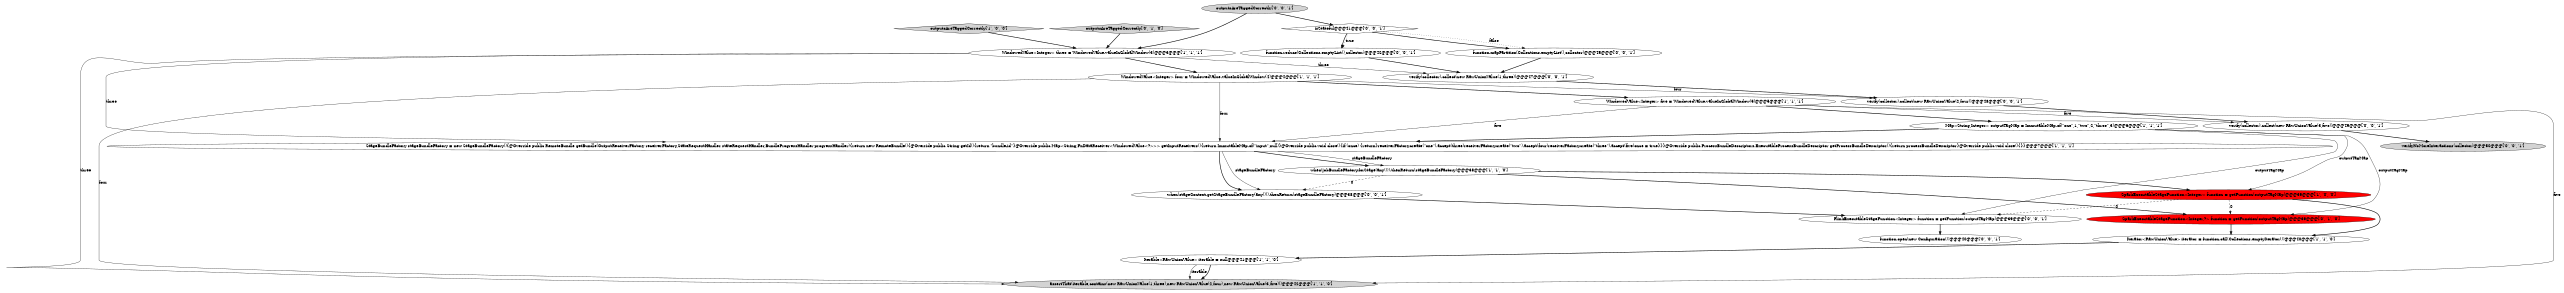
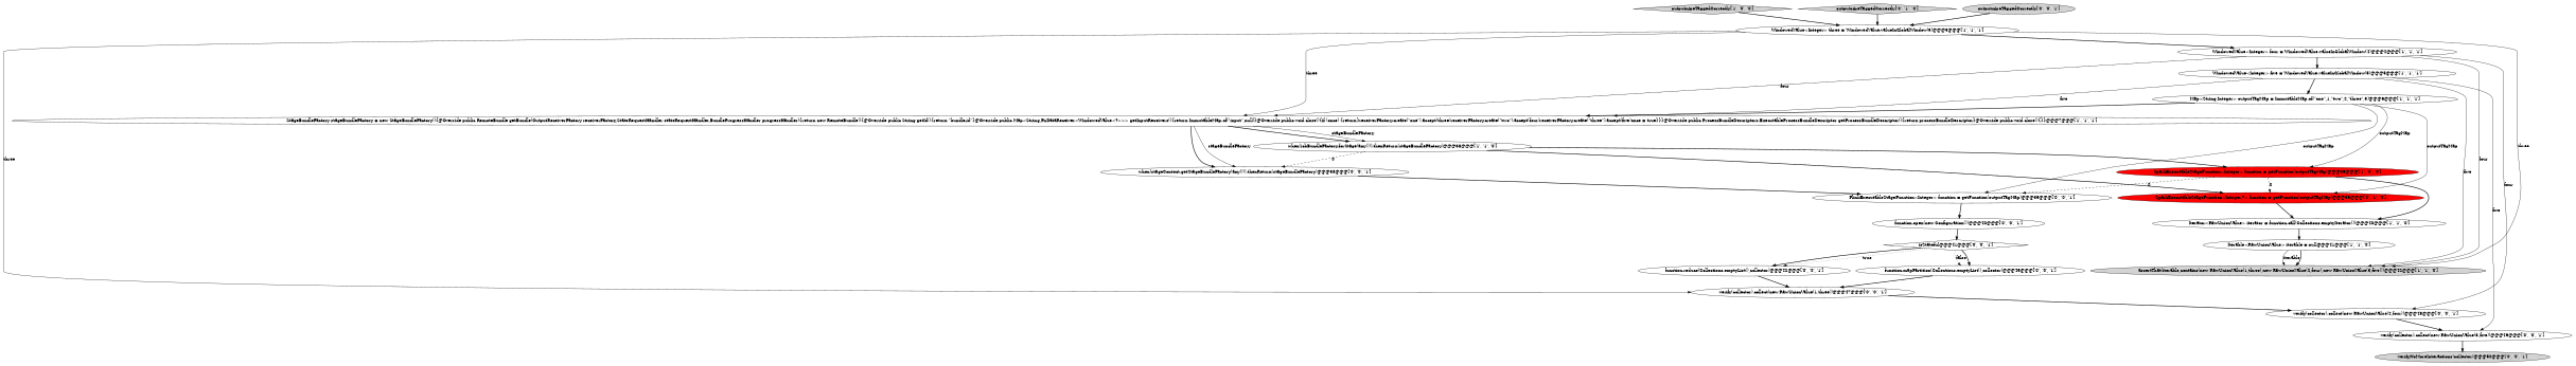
  digraph {
    node [fillcolor=white shape=ellipse style=filled]
    edge [style=bold]
    n1 [fillcolor=lightgray label="verifyNoMoreInteractions(collector)@@@50@@@['0', '0', '1']"]
    n2 [label="WindowedValue<Integer> five = WindowedValue.valueInGlobalWindow(5)@@@5@@@['1', '1', '1']"]
    n3 [label="StageBundleFactory stageBundleFactory = new StageBundleFactory(){@Override public RemoteBundle getBundle(OutputReceiverFactory receiverFactory,StateRequestHandler stateRequestHandler,BundleProgressHandler progressHandler){return new RemoteBundle(){@Override public String getId(){return \"bundle-id\"}@Override public Map<String,FnDataReceiver<WindowedValue<?>>> getInputReceivers(){return ImmutableMap.of(\"input\",null)}@Override public void close(){if (once) {return}receiverFactory.create(\"one\").accept(three)receiverFactory.create(\"two\").accept(four)receiverFactory.create(\"three\").accept(five)once = true}}}@Override public ProcessBundleDescriptors.ExecutableProcessBundleDescriptor getProcessBundleDescriptor(){return processBundleDescriptor}@Override public void close(){}}@@@7@@@['1', '1', '1']"]
    n4 [fillcolor=lightgray label="assertThat(iterable,contains(new RawUnionValue(1,three),new RawUnionValue(2,four),new RawUnionValue(3,five)))@@@42@@@['1', '1', '0']"]
    n5 [label="verify(collector).collect(new RawUnionValue(3,five))@@@49@@@['0', '0', '1']"]
    n6 [label="Map<String,Integer> outputTagMap = ImmutableMap.of(\"one\",1,\"two\",2,\"three\",3)@@@6@@@['1', '1', '1']"]
    n7 [label="when(stageContext.getStageBundleFactory(any())).thenReturn(stageBundleFactory)@@@38@@@['0', '0', '1']"]
    n8 [label="when(jobBundleFactory.forStage(any())).thenReturn(stageBundleFactory)@@@38@@@['1', '1', '0']"]
    n9 [fillcolor=red label="SparkExecutableStageFunction<Integer,?> function = getFunction(outputTagMap)@@@39@@@['0', '1', '0']"]
    n10 [fillcolor=red label="SparkExecutableStageFunction<Integer> function = getFunction(outputTagMap)@@@39@@@['1', '0', '0']"]
    n11 [label="FlinkExecutableStageFunction<Integer> function = getFunction(outputTagMap)@@@39@@@['0', '0', '1']"]
    n12 [label="WindowedValue<Integer> four = WindowedValue.valueInGlobalWindow(4)@@@4@@@['1', '1', '1']"]
    n13 [label="verify(collector).collect(new RawUnionValue(2,four))@@@48@@@['0', '0', '1']"]
    n14 [label="Iterable<RawUnionValue> iterable = null@@@41@@@['1', '1', '0']"]
    n15 [fillcolor=lightgray label="outputsAreTaggedCorrectly['1', '0', '0']" shape=diamond]
    n16 [label="WindowedValue<Integer> three = WindowedValue.valueInGlobalWindow(3)@@@3@@@['1', '1', '1']"]
    n17 [label="verify(collector).collect(new RawUnionValue(1,three))@@@47@@@['0', '0', '1']"]
    n18 [label="function.reduce(Collections.emptyList(),collector)@@@42@@@['0', '0', '1']"]
    n19 [label="Iterator<RawUnionValue> iterator = function.call(Collections.emptyIterator())@@@40@@@['1', '1', '0']"]
    n20 [label="function.open(new Configuration())@@@40@@@['0', '0', '1']"]
    n21 [label="isStateful@@@41@@@['0', '0', '1']" shape=diamond]
    n22 [label="function.mapPartition(Collections.emptyList(),collector)@@@45@@@['0', '0', '1']"]
    n23 [fillcolor=lightgray label="outputsAreTaggedCorrectly['0', '1', '0']" shape=diamond]
    n24 [fillcolor=lightgray label="outputsAreTaggedCorrectly['0', '0', '1']"]
    n2 -> n3 [label=five style=solid]
    n2 -> n4 [label=five style=solid]
    n2 -> n5 [label=five style=solid]
    n2 -> n6
    n3 -> n7
    n3 -> n7 [label=stageBundleFactory style=solid]
    n3 -> n8 [label=stageBundleFactory style=solid]
    n3 -> n8
    n5 -> n1
    n6 -> n3
    n6 -> n9 [label=outputTagMap style=solid]
    n6 -> n10 [label=outputTagMap style=solid]
    n6 -> n11 [label=outputTagMap style=solid]
    n7 -> n11
    n8 -> n7 [label=0 style=dashed]
    n8 -> n9
    n8 -> n10
    n9 -> n19
    n10 -> n9 [label=0 style=dashed]
    n10 -> n11 [label=0 style=dashed]
    n10 -> n19
    n11 -> n20
    n12 -> n2
    n12 -> n3 [label=four style=solid]
    n12 -> n4 [label=four style=solid]
    n12 -> n13 [label=four style=solid]
    n13 -> n5
    n14 -> n4 [label=iterable style=solid]
    n14 -> n4
    n15 -> n16
    n16 -> n3 [label=three style=solid]
    n16 -> n4 [label=three style=solid]
    n16 -> n12
    n16 -> n17 [label=three style=solid]
    n17 -> n13
    n18 -> n17
    n19 -> n14
-   n24 -> n21
+   n20 -> n21
    n21 -> n18
    n21 -> n18 [label=true style=dotted]
    n21 -> n22 [label=false style=dotted]
    n21 -> n22
    n22 -> n17
    n23 -> n16
    n24 -> n16
  }
